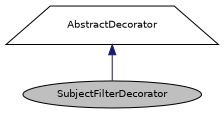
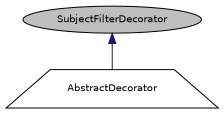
  digraph {
    node [color=black fontname=Helvetica fontsize=10 style=filled]
    n1 [fillcolor=grey75 fontcolor=black height=0.2 label=SubjectFilterDecorator shape=ellipse width=0.4]
    n2 [fillcolor=white height=0.2 label=AbstractDecorator shape=trapezium width=0.4]
-   n2 -> n1 [color=midnightblue dir=back fontname=Helvetica fontsize=10 labelfontname=Helvetica labelfontsize=10 style=solid]
+   n1 -> n2 [color=midnightblue dir=back fontname=Helvetica fontsize=10 labelfontname=Helvetica labelfontsize=10 style=solid]
  }
